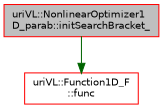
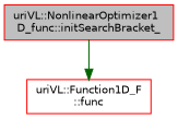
  digraph {
    rankdir=TB
    node [color=red fontname=Helvetica fontsize=10 shape=record style=filled]
-   n1 [fillcolor=grey75 fontcolor=black height=0.2 label="uriVL::NonlinearOptimizer1\lD_parab::initSearchBracket_" width=0.4]
+   n1 [fillcolor=grey75 fontcolor=black height=0.2 label="uriVL::NonlinearOptimizer1\lD_func::initSearchBracket_" width=0.4]
    n2 [fillcolor=white height=0.2 label="uriVL::Function1D_F\l::func" width=0.4]
    n1 -> n2 [color=darkgreen fontname=Helvetica fontsize=10 labelfontname=Helvetica labelfontsize=10 style=solid]
  }
